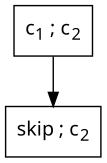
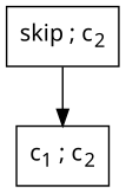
  digraph {
    node [fontname="courrier new" shape=box]
    n1 [label=<c<sub>1</sub> ; c<sub>2</sub>>]
    n2 [label=<skip ; c<sub>2</sub>>]
-   n1 -> n2
+   n2 -> n1
  }
